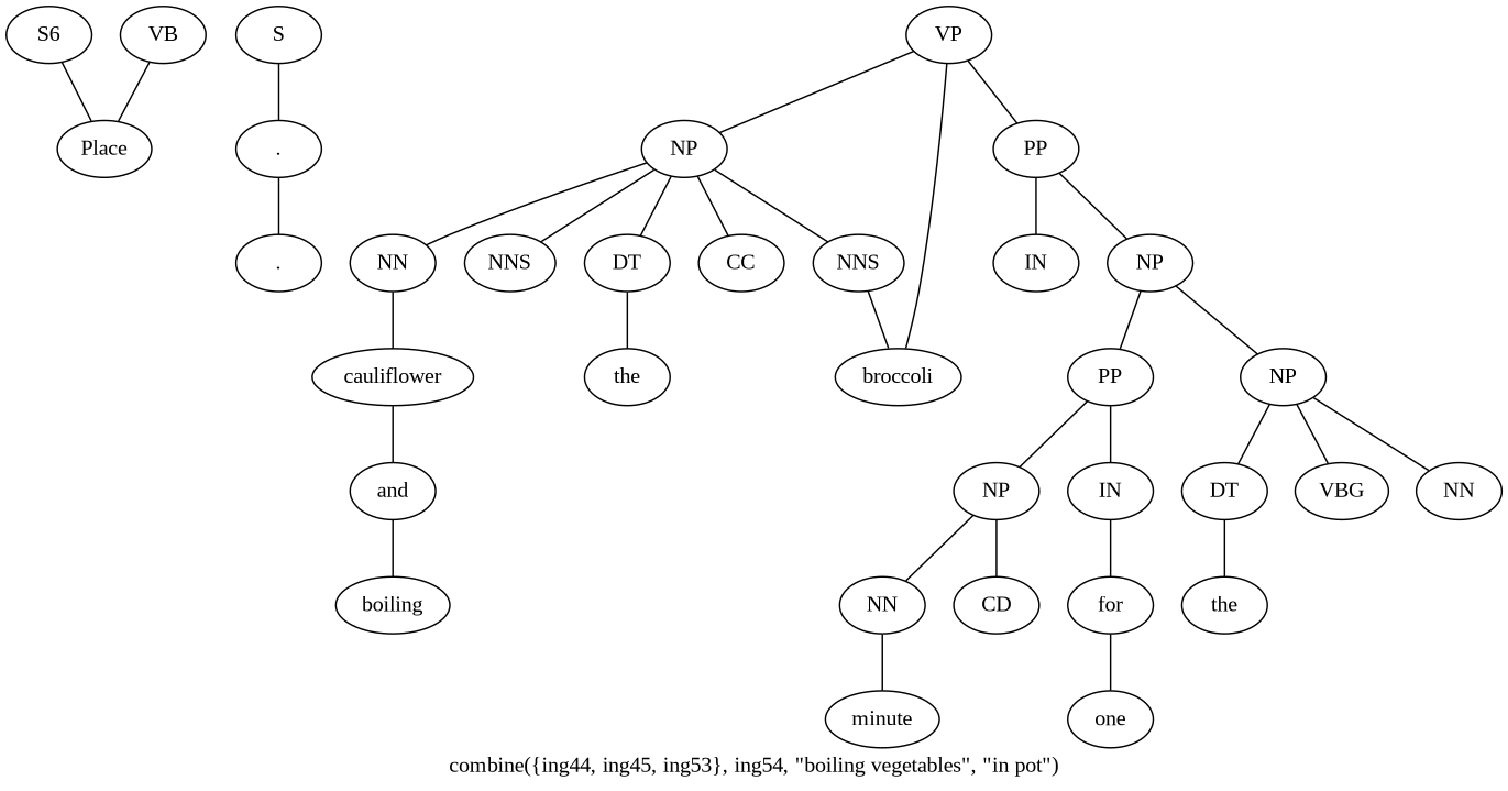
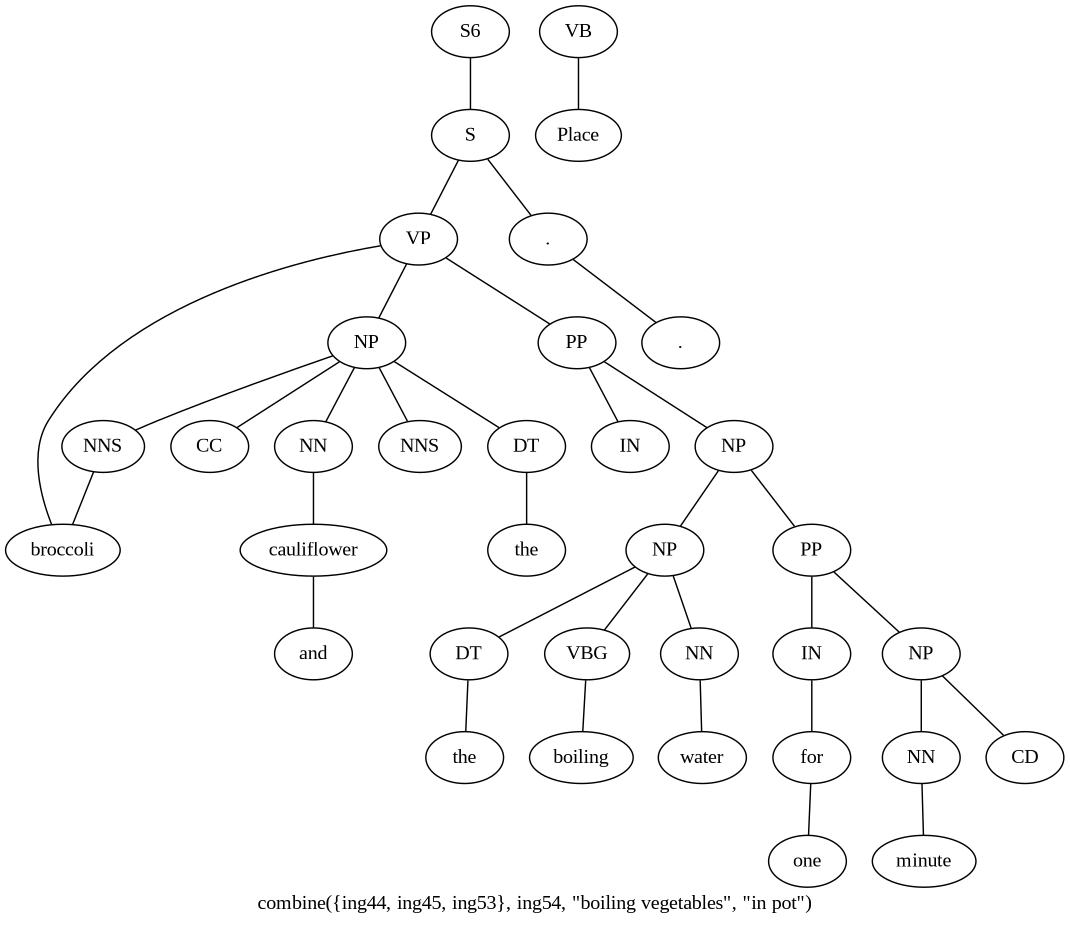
  graph {
    fontname="Liberation Serif"
    label="combine({ing44, ing45, ing53}, ing54, \"boiling vegetables\", \"in pot\")"
    node [fontname="Liberation Serif"]
    edge [fontname="Liberation Serif"]
    n1 [label=S6]
    n2 [label=S]
    n3 [label=VP]
    n4 [label="."]
    n5 [label=NP]
    n6 [label=PP]
    n7 [label=broccoli]
    n8 [label="."]
    n9 [label=VB]
    n10 [label=Place]
    n11 [label=DT]
    n12 [label=NNS]
    n13 [label=CC]
    n14 [label=NN]
    n15 [label=NNS]
    n16 [label=IN]
    n17 [label=NP]
    n18 [label=the]
    n19 [label=cauliflower]
    n20 [label=and]
    n21 [label=NP]
    n22 [label=PP]
    n23 [label=DT]
    n24 [label=VBG]
    n25 [label=NN]
    n26 [label=IN]
    n27 [label=NP]
    n28 [label=the]
    n29 [label=boiling]
+   n30 [label=water]
    n31 [label=for]
    n32 [label=CD]
    n33 [label=NN]
    n34 [label=one]
    n35 [label=minute]
-   n1 -- n10
+   n1 -- n2
+   n2 -- n3
    n2 -- n4
    n3 -- n5
    n3 -- n6
    n3 -- n7
    n4 -- n8
    n5 -- n11
    n5 -- n12
    n5 -- n13
    n5 -- n14
    n5 -- n15
    n6 -- n16
    n6 -- n17
    n9 -- n10
    n11 -- n18
    n12 -- n7
    n14 -- n19
    n17 -- n21
    n17 -- n22
    n19 -- n20
    n21 -- n23
    n21 -- n24
    n21 -- n25
    n22 -- n26
    n22 -- n27
    n23 -- n28
-   n20 -- n29
+   n24 -- n29
+   n25 -- n30
    n26 -- n31
    n27 -- n32
    n27 -- n33
    n31 -- n34
    n33 -- n35
  }
